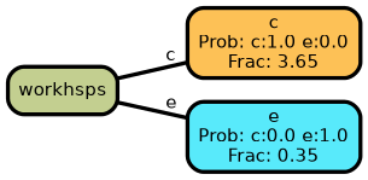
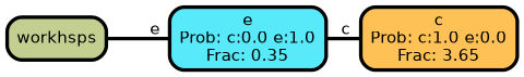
  graph {
    rankdir=LR
    ranksep="0 equally"
    splines=straight
    node [color=black fontcolor=black fontname=helvetica penwidth=3 shape=box style="filled, rounded"]
    edge [color=black fontname=helvetica penwidth=3]
    n1 [fillcolor="#fdc156" label="c\nProb: c:1.0 e:0.0\nFrac: 3.65"]
    n2 [fillcolor="#c3cf90" label=workhsps]
    n3 [fillcolor="#58eafb" label="e\nProb: c:0.0 e:1.0\nFrac: 0.35"]
    subgraph sub_1 {
      rank=same
    }
-   n2 -- n1 [label=" c"]
+   n3 -- n1 [label=" c"]
    n2 -- n3 [label=" e"]
  }
